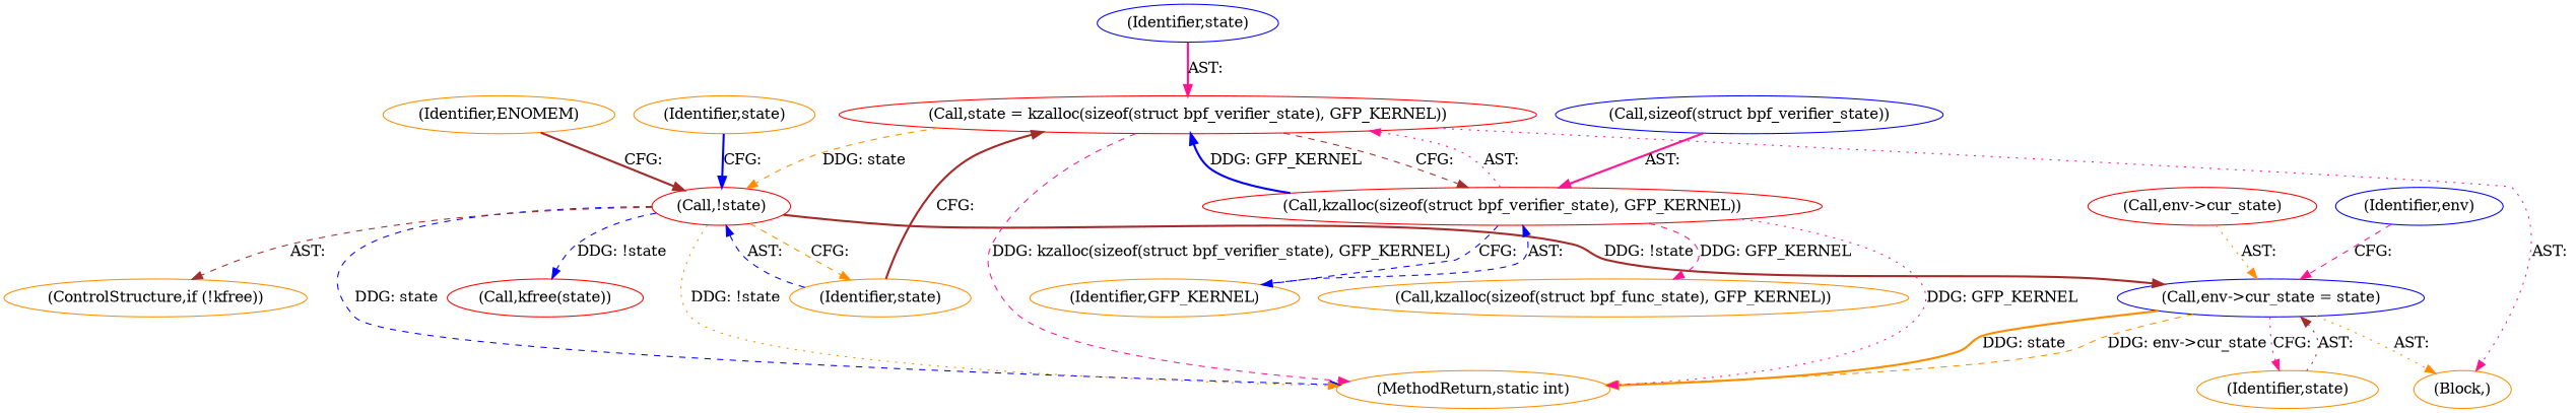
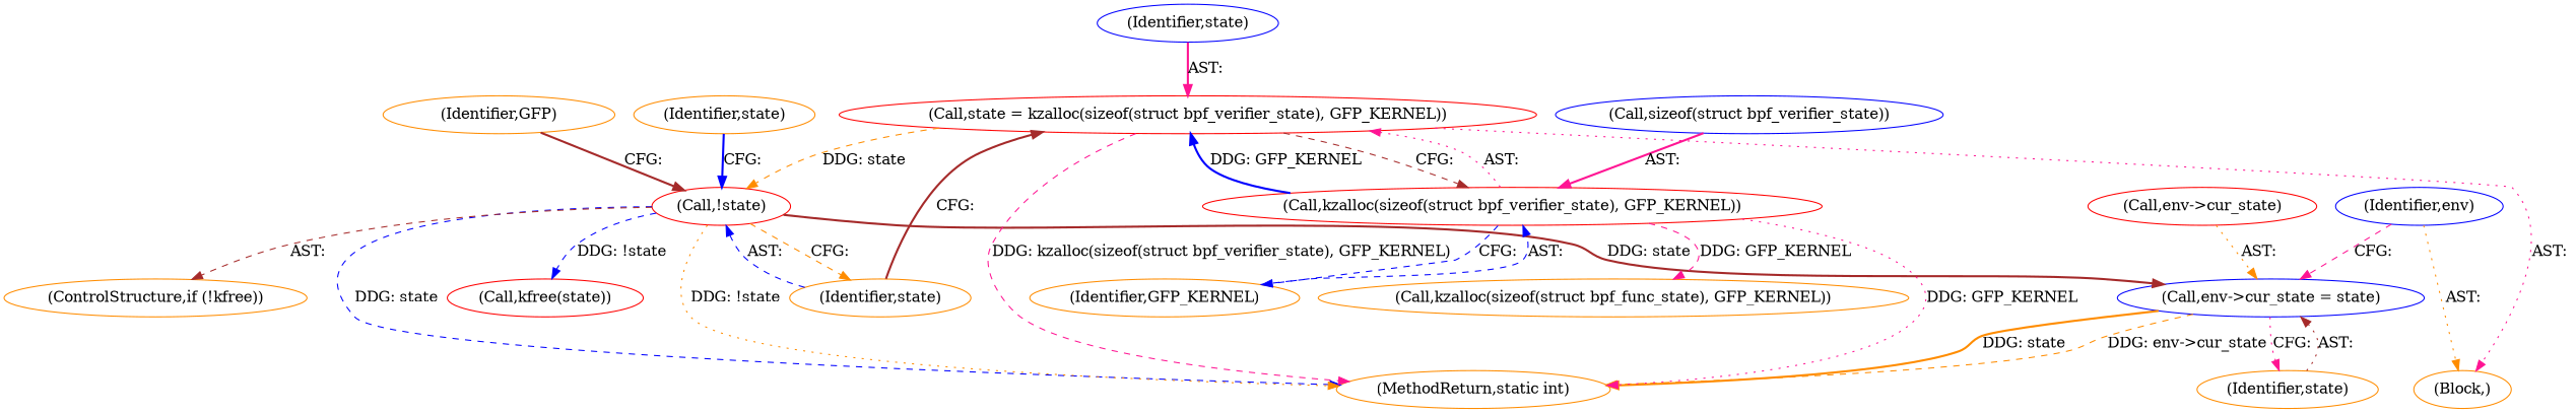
  digraph {
    node [color=darkorange]
    edge [color=deeppink style=dashed]
    n1 [color=blue label="(Call,env->cur_state = state)"]
    n2 [label="(Block,)"]
    n3 [label="(Identifier,state)"]
    n4 [label="(MethodReturn,static int)"]
    n5 [color=red label="(Call,!state)"]
    n6 [label="(Identifier,state)"]
    n7 [color=red label="(Call,kfree(state))"]
    n8 [label="(ControlStructure,if (!kfree))"]
    n9 [color=red label="(Call,state = kzalloc(sizeof(struct bpf_verifier_state), GFP_KERNEL))"]
    n10 [color=red label="(Call,kzalloc(sizeof(struct bpf_verifier_state), GFP_KERNEL))"]
    n11 [label="(Call,kzalloc(sizeof(struct bpf_func_state), GFP_KERNEL))"]
    n12 [label="(Identifier,GFP_KERNEL)"]
-   n13 [label="(Identifier,ENOMEM)"]
+   n13 [label="(Identifier,GFP)"]
    n14 [color=blue label="(Call,sizeof(struct bpf_verifier_state))"]
    n15 [label="(Identifier,state)"]
    n16 [color=blue label="(Identifier,env)"]
    n17 [color=blue label="(Identifier,state)"]
    n18 [color=red label="(Call,env->cur_state)"]
-   n1 -> n2 [color=darkorange label="AST: " style=dotted]
+   n16 -> n2 [color=darkorange label="AST: " style=dotted]
    n1 -> n3 [label="CFG: " style=dotted]
    n1 -> n4 [color=darkorange label="DDG: state" style=bold]
    n1 -> n4 [color=darkorange label="DDG: env->cur_state"]
    n3 -> n1 [color=brown label="AST: " style=dotted]
-   n5 -> n1 [color=brown label="DDG: !state" style=bold]
+   n5 -> n1 [color=brown label="DDG: state" style=bold]
    n5 -> n4 [color=blue label="DDG: state"]
    n5 -> n4 [color=darkorange label="DDG: !state" style=dotted]
    n5 -> n6 [color=darkorange label="CFG: "]
    n5 -> n7 [color=blue label="DDG: !state"]
    n5 -> n8 [color=brown label="AST: "]
    n6 -> n5 [color=blue label="AST: "]
    n6 -> n9 [color=brown label="CFG: " style=bold]
    n9 -> n2 [label="AST: " style=dotted]
    n9 -> n4 [label="DDG: kzalloc(sizeof(struct bpf_verifier_state), GFP_KERNEL)"]
    n9 -> n5 [color=darkorange label="DDG: state"]
    n9 -> n10 [color=brown label="CFG: "]
    n10 -> n4 [label="DDG: GFP_KERNEL" style=dotted]
    n10 -> n9 [label="AST: " style=dotted]
    n10 -> n9 [color=blue label="DDG: GFP_KERNEL" style=bold]
    n10 -> n11 [label="DDG: GFP_KERNEL"]
    n10 -> n12 [color=blue label="CFG: "]
    n12 -> n10 [color=blue label="AST: "]
    n13 -> n5 [color=brown label="CFG: " style=bold]
    n14 -> n10 [label="AST: " style=bold]
    n15 -> n5 [color=blue label="CFG: " style=bold]
    n16 -> n1 [label="CFG: "]
    n17 -> n9 [label="AST: " style=bold]
    n18 -> n1 [color=darkorange label="AST: " style=dotted]
  }
